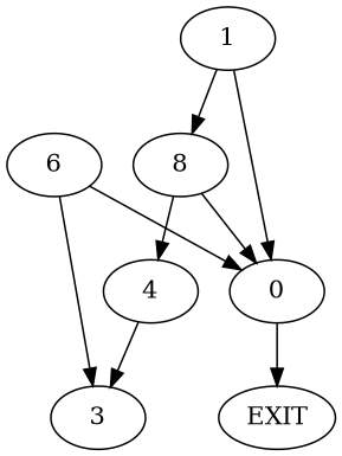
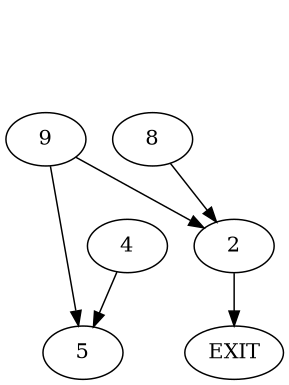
  digraph {
-   1
-   2 [label=0]
+   2
    n3 [label=8]
    n4 [label=EXIT]
    4
-   5 [label=3]
-   6
-   1 -> 2
-   1 -> n3
+   5
+   6 [label=9]
    2 -> n4
    n3 -> 2
-   n3 -> 4
    4 -> 5
    6 -> 2
    6 -> 5
  }
